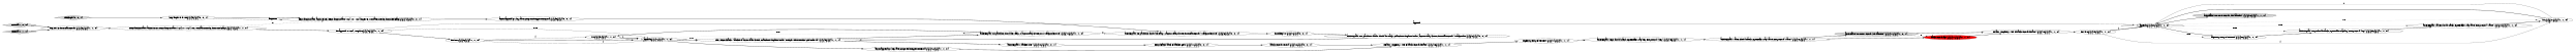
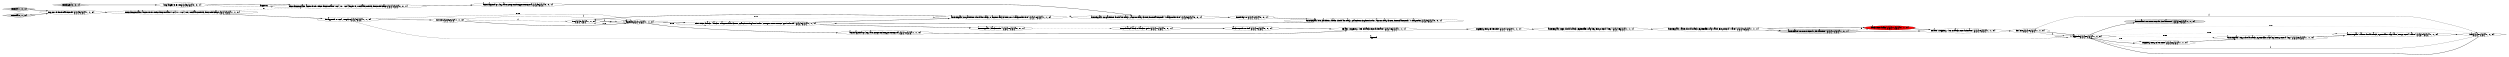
  digraph {
    rankdir=LR
    node [fillcolor=white shape=ellipse style=filled]
    edge [style=bold]
    n1 [label="i++@@@8@@@['1', '1', '0']"]
    n2 [label="i < appends@@@7@@@['1', '1', '0']" shape=diamond]
    n3 [label="List<RecordBatch> batches = accum.drain(cluster,Collections.singleton(node1),Integer.MAX_VALUE,0).get(node1.id())@@@9@@@['1', '1', '1']"]
    n4 [label="assertEquals(\"No partitions should be ready.\",0,accum.ready(cluster,now).readyNodes.size())@@@10@@@['1', '1', '0']"]
    n5 [label="accum.append(tp1,key,value,CompressionType.NONE,null)@@@12@@@['1', '1', '0']"]
    n6 [label="int appends = 1024 / msgSize@@@5@@@['1', '1', '0']"]
    n7 [label="int i = 0@@@6@@@['1', '1', '0']"]
    n8 [label="i < appends@@@20@@@['1', '1', '0']" shape=diamond]
    n9 [label="assertEquals(\"Values should match\",ByteBuffer.wrap(value),entry.record().value())@@@24@@@['1', '1', '0']"]
-   n10 [label="i++@@@21@@@['1', '1', '0']"]
+   n10 [label="i++@@@21@@@['1', '1', '0']" shape=diamond]
    n11 [fillcolor=lightgray label="assertFalse(\"No more records\",iter.hasNext())@@@26@@@['1', '1', '0']"]
    n12 [label="assertEquals(\"Keys should match\",ByteBuffer.wrap(key),entry.record().key())@@@23@@@['1', '1', '0']"]
    n13 [label="LogEntry entry = iter.next()@@@22@@@['1', '1', '0']"]
    n14 [label="RecordAccumulator accum = new RecordAccumulator(1024,10 * 1024,10L,100L,false,metrics,time,metricTags)@@@4@@@['1', '1', '0']"]
    n15 [label="RecordAccumulator accum = new RecordAccumulator(1024,10 * 1024,lingerMs,100L,false,metrics,time,metricTags)@@@4@@@['0', '0', '1']"]
    n16 [label="accum.append(tp1,key,value,CompressionType.NONE,null)@@@5@@@['0', '0', '1']"]
    n17 [label="assertEquals(\"Keys should match\",ByteBuffer.wrap(key),entry.record().key())@@@15@@@['1', '1', '1']"]
    n18 [label="assertEquals(\"Values should match\",ByteBuffer.wrap(value),entry.record().value())@@@16@@@['1', '1', '1']"]
    n19 [fillcolor=lightgray label="assertFalse(\"No more records\",iter.hasNext())@@@17@@@['1', '0', '1']"]
    n20 [fillcolor=red label="batch.records.flip()@@@17@@@['0', '1', '0']"]
    n21 [fillcolor=lightgray label="testFull['1', '0', '0']" shape=diamond]
    n22 [label="long now = time.milliseconds()@@@3@@@['1', '1', '0']"]
    n23 [label="assertEquals(1,batches.size())@@@10@@@['0', '0', '1']"]
    n24 [label="assertEquals(\"No partitions should be ready\",0,accum.ready(cluster,time.milliseconds()).readyNodes.size())@@@6@@@['0', '0', '1']"]
    n25 [label="Iterator<LogEntry> iter = batch.records.iterator()@@@13@@@['1', '1', '1']"]
    n26 [label="time.sleep(10)@@@7@@@['0', '0', '1']"]
    n27 [label="assertEquals(\"Our partition's leader should be ready\",Collections.singleton(node1),accum.ready(cluster,time.milliseconds()).readyNodes)@@@8@@@['0', '0', '1']"]
    n28 [fillcolor=lightgray label="testLinger['0', '0', '1']" shape=diamond]
    n29 [label="long lingerMs = 10L@@@3@@@['0', '0', '1']"]
    n30 [fillcolor=lightgray label="testFull['0', '1', '0']" shape=diamond]
    n31 [label="RecordBatch batch = batches.get(0)@@@11@@@['0', '0', '1']"]
    n32 [label="Iterator<LogEntry> iter = batch.records.iterator()@@@18@@@['1', '1', '0']"]
    n33 [label="int i = 0@@@19@@@['1', '1', '0']"]
    n34 [label="batch.records.rewind()@@@12@@@['0', '0', '1']"]
    n35 [label="LogEntry entry = iter.next()@@@14@@@['1', '1', '1']"]
    n1 -> n2 [label=i style=solid]
    n1 -> n2
+   n2 -> n1 [label=true style=dotted]
    n2 -> n3
    n2 -> n3 [label=true style=dotted]
    n2 -> n4 [label=true style=dotted]
    n2 -> n5
    n3 -> n4
    n3 -> n23
    n4 -> n1
    n4 -> n24 [label=0 style=dashed]
    n5 -> n25
    n6 -> n2 [label=true style=solid]
    n6 -> n7
    n6 -> n8 [label=appends style=solid]
    n7 -> n1 [label=i style=solid]
    n7 -> n2
    n7 -> n2 [label=i style=solid]
    n8 -> n9 [label=true style=dotted]
    n8 -> n10 [label=true style=dotted]
    n8 -> n11
    n8 -> n12 [label=true style=dotted]
    n8 -> n13
    n8 -> n13 [label=true style=dotted]
    n9 -> n10
    n10 -> n8 [label=i style=solid]
    n10 -> n8
    n12 -> n9
    n13 -> n12
    n14 -> n6
    n14 -> n15 [label=0 style=dashed]
    n15 -> n16
    n16 -> n24
    n17 -> n18
    n18 -> n19
    n18 -> n20
    n19 -> n20 [label=0 style=dashed]
    n19 -> n32
    n20 -> n32
    n21 -> n22
    n22 -> n14
-   n23 -> n31
+   n23 -> n31 [style=dashed]
    n24 -> n26
    n25 -> n35
    n26 -> n27
    n27 -> n3
    n28 -> n29
    n29 -> n15
    n29 -> n15 [label=lingerMs style=solid]
    n30 -> n22
    n31 -> n34
    n32 -> n33
    n33 -> n8
    n33 -> n8 [label=i style=solid]
    n33 -> n10 [label=i style=solid]
    n34 -> n25
    n35 -> n17
  }
